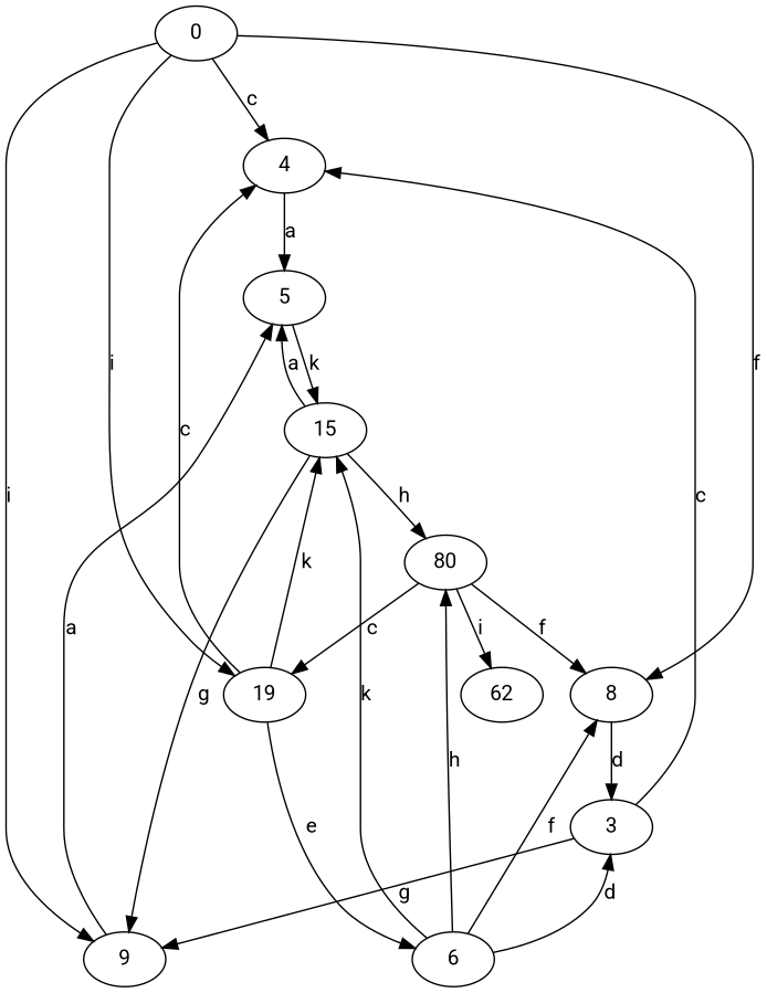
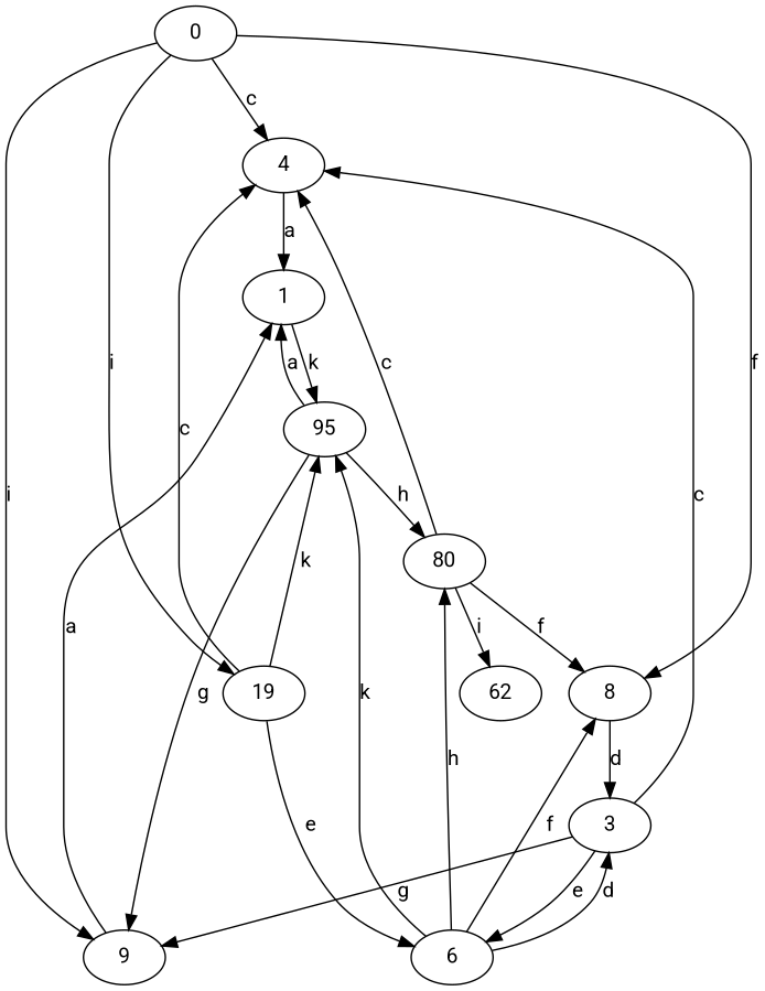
  strict digraph {
    fontname=Roboto
    node [fontname=Roboto]
    edge [fontname=Roboto]
    0
    4
    8
    9
    n5 [label=19]
-   1 [label=5]
+   1
    n7 [label=3]
-   15
+   15 [label=95]
    6
    n10 [label=80]
    n11 [label=62]
    0 -> 4 [label=c]
    0 -> 8 [label=f]
    0 -> 9 [label=i]
    0 -> n5 [label=i]
    4 -> 1 [label=a]
    8 -> n7 [label=d]
    9 -> 1 [label=a]
    n5 -> 4 [label=c]
    n5 -> 15 [label=k]
    n5 -> 6 [label=e]
    1 -> 15 [label=k]
    n7 -> 4 [label=c]
    n7 -> 9 [label=g]
+   n7 -> 6 [label=e]
    15 -> 9 [label=g]
    15 -> 1 [label=a]
    15 -> n10 [label=h]
    6 -> 8 [label=f]
    6 -> n7 [label=d]
    6 -> 15 [label=k]
    6 -> n10 [label=h]
-   n10 -> n5 [label=c]
+   n10 -> 4 [label=c]
    n10 -> 8 [label=f]
    n10 -> n11 [label=i]
  }
